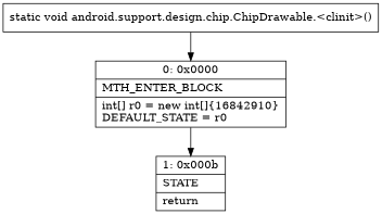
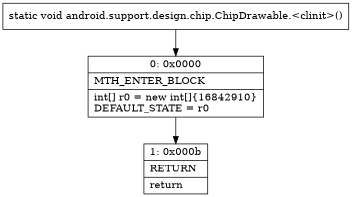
  digraph {
    node [shape=record]
    n1 [label="{0\:\ 0x0000|MTH_ENTER_BLOCK\l|int[] r0 = new int[]\{16842910\}\lDEFAULT_STATE = r0\l}"]
-   n2 [label="{1\:\ 0x000b|STATE\l|return\l}"]
+   n2 [label="{1\:\ 0x000b|RETURN\l|return\l}"]
    n3 [label="{static void android.support.design.chip.ChipDrawable.\<clinit\>() }"]
    n1 -> n2
    n3 -> n1
  }
